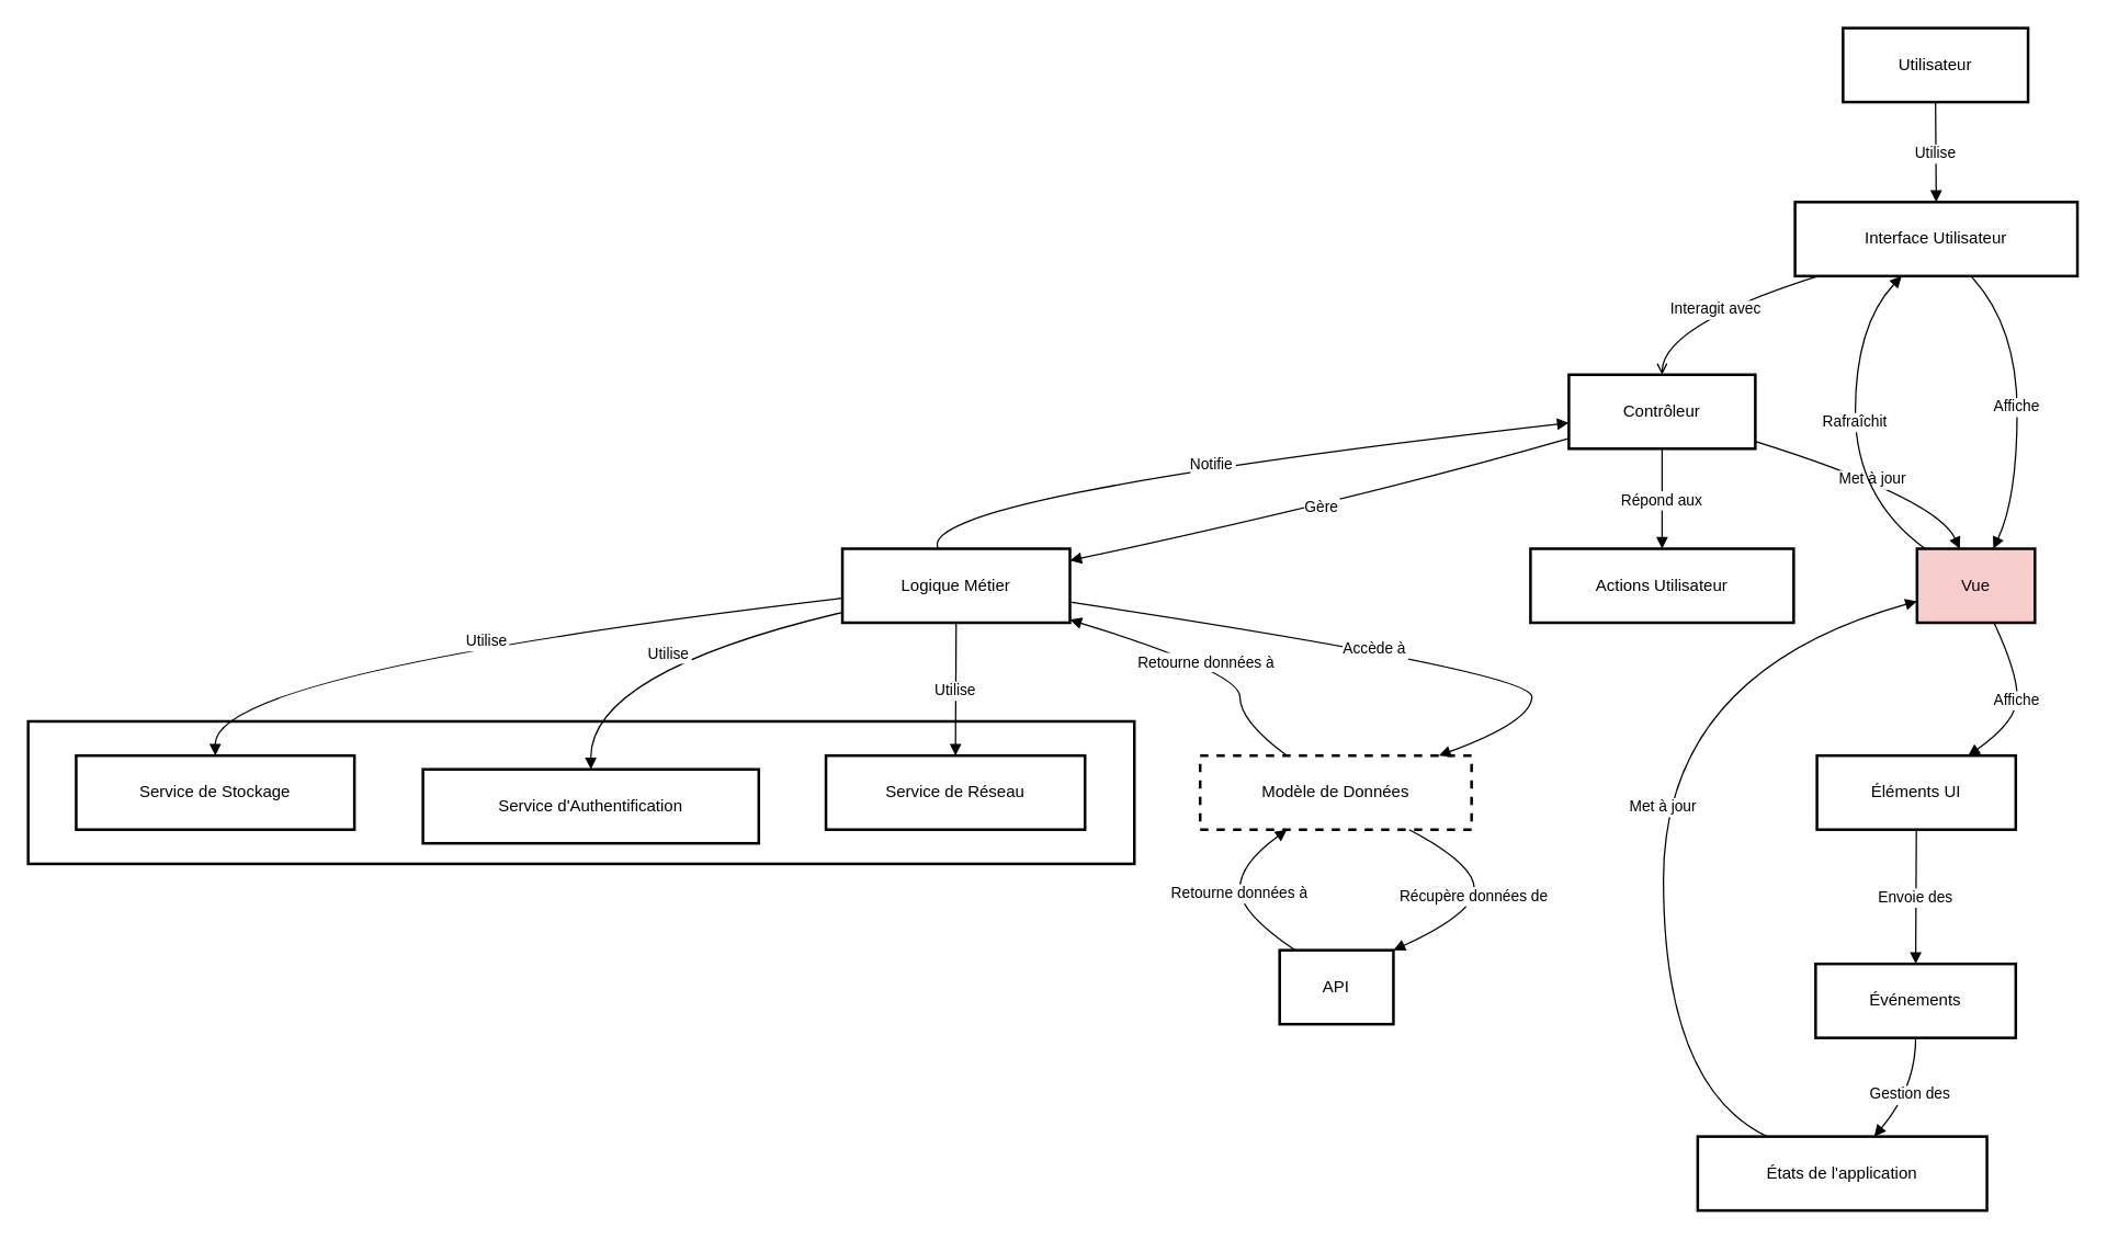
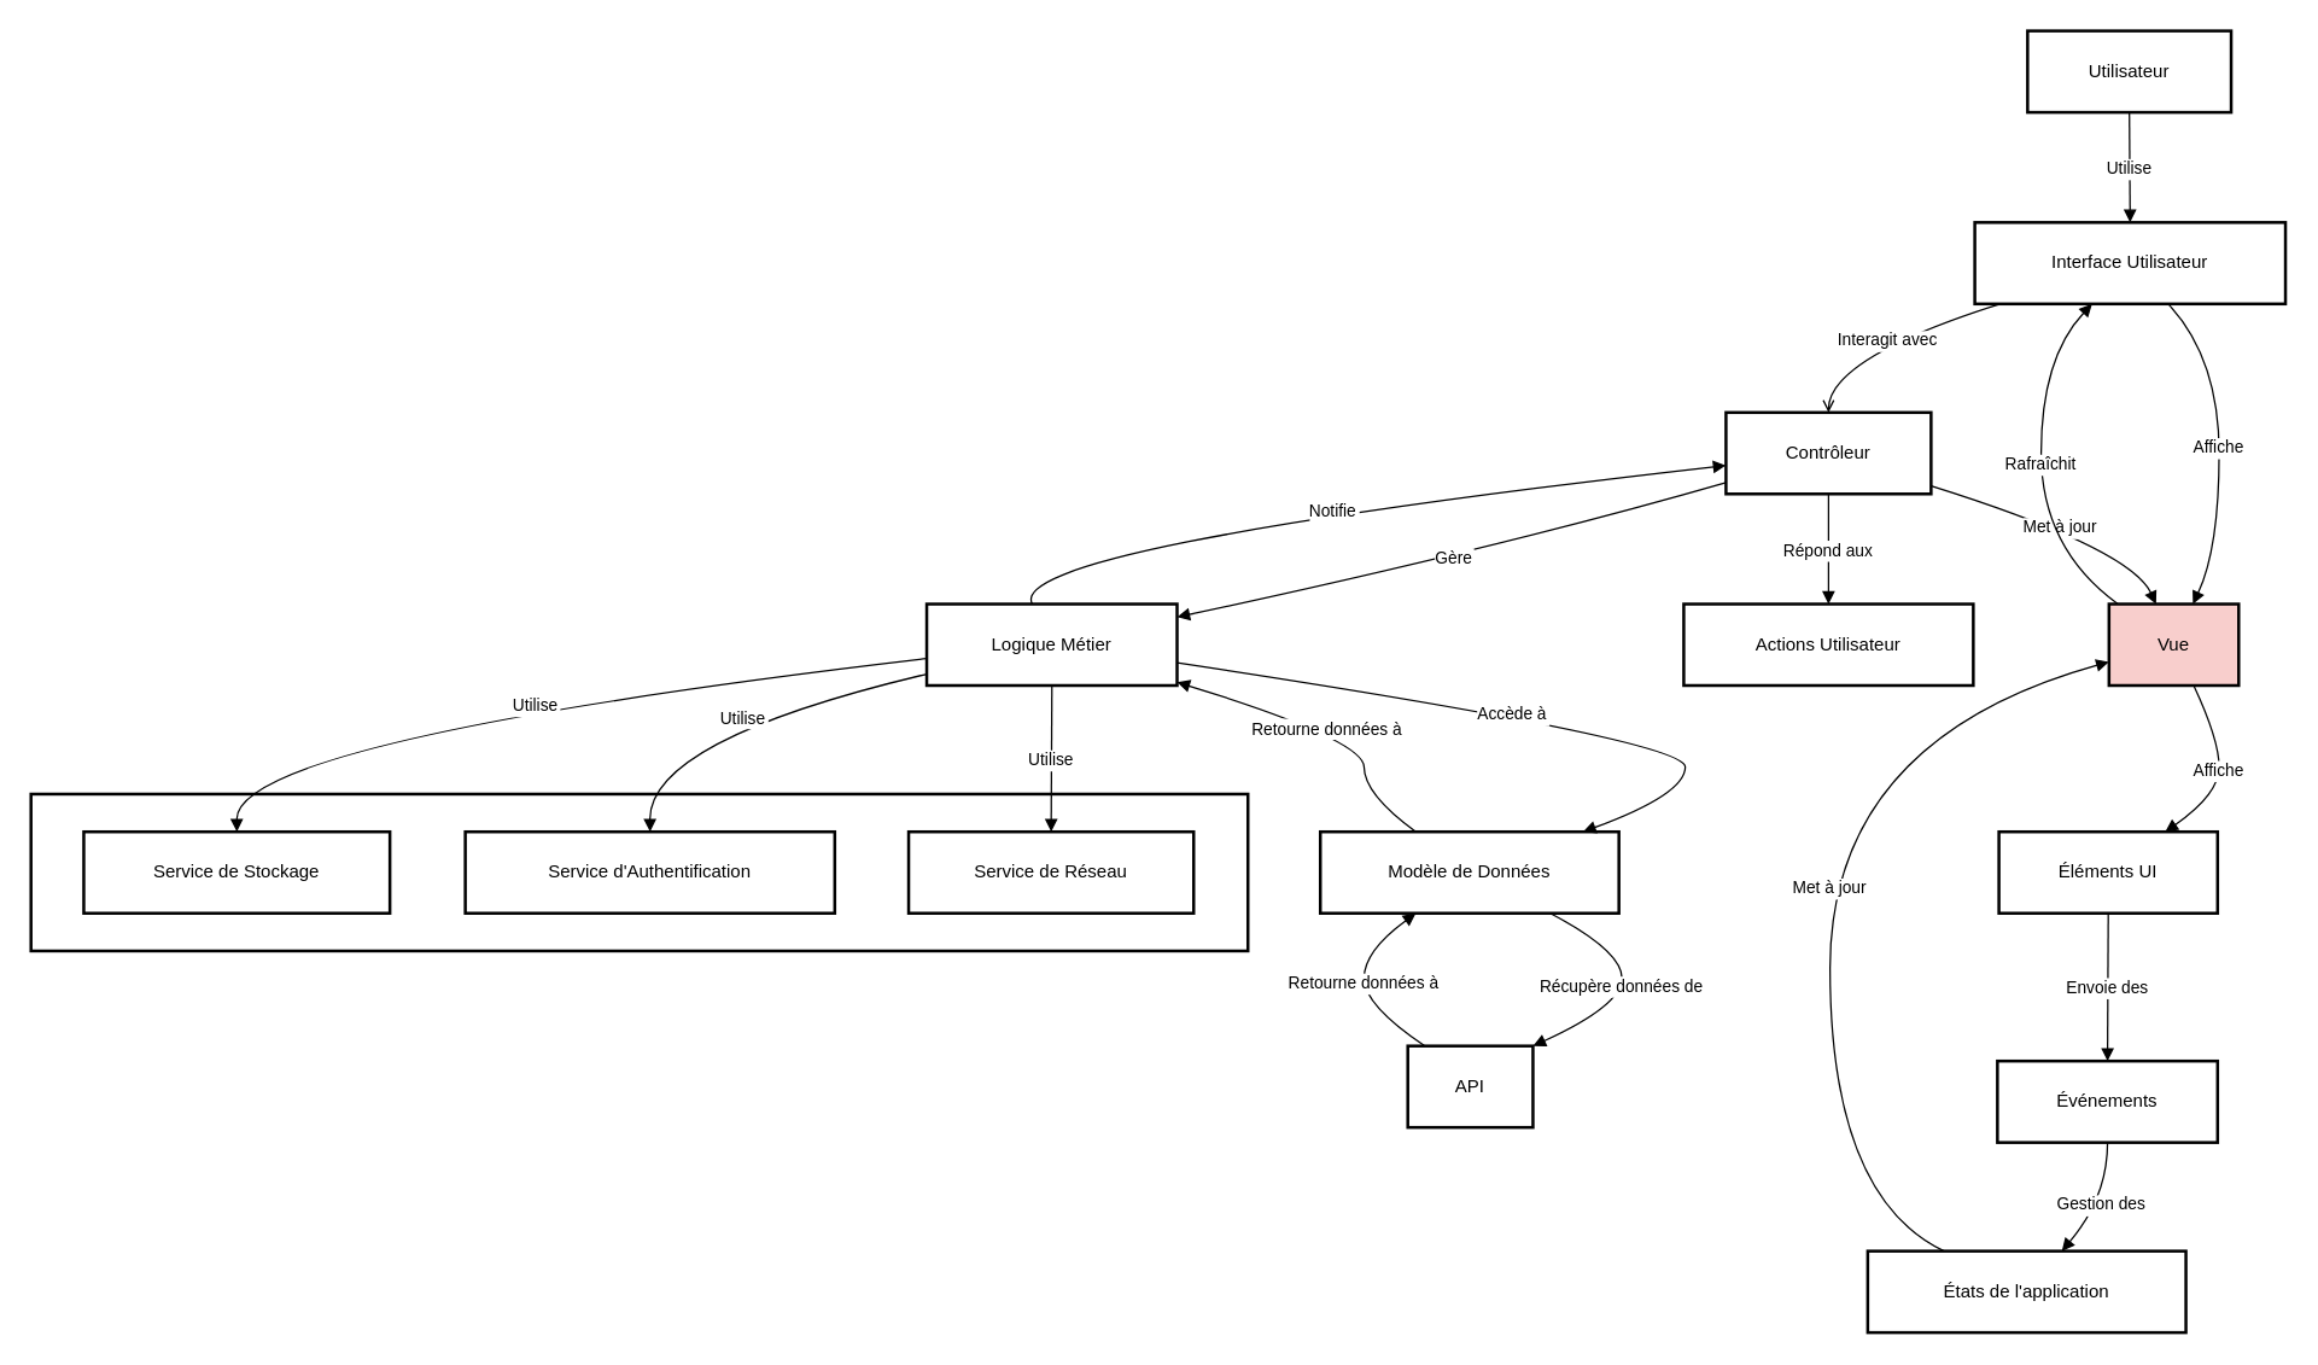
  <mxCell id="0" />
  <mxCell id="1" parent="0" />
  <mxCell id="2" value="Services" style="whiteSpace=wrap;strokeWidth=2;" vertex="1" parent="1"><mxGeometry x="20" y="526" width="807" height="104" as="geometry" /></mxCell>
  <mxCell id="3" value="Utilisateur" style="whiteSpace=wrap;strokeWidth=2;" vertex="1" parent="1"><mxGeometry x="1344" y="20" width="135" height="54" as="geometry" /></mxCell>
  <mxCell id="4" value="Interface Utilisateur" style="whiteSpace=wrap;strokeWidth=2;" vertex="1" parent="1"><mxGeometry x="1309" y="147" width="206" height="54" as="geometry" /></mxCell>
  <mxCell id="5" value="Vue" style="whiteSpace=wrap;strokeWidth=2;fillColor=#f8cecc;" vertex="1" parent="1"><mxGeometry x="1398" y="400" width="86" height="54" as="geometry" /></mxCell>
  <mxCell id="6" value="Contrôleur" style="whiteSpace=wrap;strokeWidth=2;" vertex="1" parent="1"><mxGeometry x="1144" y="273" width="136" height="54" as="geometry" /></mxCell>
  <mxCell id="7" value="Logique Métier" style="whiteSpace=wrap;strokeWidth=2;" vertex="1" parent="1"><mxGeometry x="614" y="400" width="166" height="54" as="geometry" /></mxCell>
- <mxCell id="8" value="Modèle de Données" style="whiteSpace=wrap;strokeWidth=2;dashed=1;" vertex="1" parent="1"><mxGeometry x="875" y="551" width="198" height="54" as="geometry" /></mxCell>
+ <mxCell id="8" value="Modèle de Données" style="whiteSpace=wrap;strokeWidth=2;" vertex="1" parent="1"><mxGeometry x="875" y="551" width="198" height="54" as="geometry" /></mxCell>
  <mxCell id="9" value="API" style="whiteSpace=wrap;strokeWidth=2;" vertex="1" parent="1"><mxGeometry x="933" y="693" width="83" height="54" as="geometry" /></mxCell>
  <mxCell id="10" value="Éléments UI" style="whiteSpace=wrap;strokeWidth=2;" vertex="1" parent="1"><mxGeometry x="1325" y="551" width="145" height="54" as="geometry" /></mxCell>
  <mxCell id="11" value="Actions Utilisateur" style="whiteSpace=wrap;strokeWidth=2;" vertex="1" parent="1"><mxGeometry x="1116" y="400" width="192" height="54" as="geometry" /></mxCell>
  <mxCell id="12" value="Événements" style="whiteSpace=wrap;strokeWidth=2;" vertex="1" parent="1"><mxGeometry x="1324" y="703" width="146" height="54" as="geometry" /></mxCell>
  <mxCell id="13" value="États de l'application" style="whiteSpace=wrap;strokeWidth=2;" vertex="1" parent="1"><mxGeometry x="1238" y="829" width="211" height="54" as="geometry" /></mxCell>
  <mxCell id="14" value="Service de Stockage" style="whiteSpace=wrap;strokeWidth=2;" vertex="1" parent="1"><mxGeometry x="55" y="551" width="203" height="54" as="geometry" /></mxCell>
- <mxCell id="15" value="Service d'Authentification" style="whiteSpace=wrap;strokeWidth=2;" vertex="1" parent="1"><mxGeometry x="308" y="561" width="245" height="54" as="geometry" /></mxCell>
+ <mxCell id="15" value="Service d'Authentification" style="whiteSpace=wrap;strokeWidth=2;" vertex="1" parent="1"><mxGeometry x="308" y="551" width="245" height="54" as="geometry" /></mxCell>
  <mxCell id="16" value="Service de Réseau" style="whiteSpace=wrap;strokeWidth=2;" vertex="1" parent="1"><mxGeometry x="602" y="551" width="189" height="54" as="geometry" /></mxCell>
  <mxCell id="17" value="Utilise" style="curved=1;startArrow=none;endArrow=block;exitX=0.5;exitY=1;entryX=0.5;entryY=-0.01;" edge="1" parent="1" source="3" target="4"><mxGeometry relative="1" as="geometry"><Array as="points" /></mxGeometry></mxCell>
  <mxCell id="18" value="Affiche" style="curved=1;startArrow=none;endArrow=block;exitX=0.62;exitY=0.99;entryX=0.65;entryY=-0.01;" edge="1" parent="1" source="4" target="5"><mxGeometry relative="1" as="geometry"><Array as="points"><mxPoint x="1471" y="237" /><mxPoint x="1471" y="363" /></Array></mxGeometry></mxCell>
  <mxCell id="19" value="Interagit avec" style="curved=1;startArrow=none;endArrow=open;exitX=0.09;exitY=0.99;entryX=0.5;entryY=0;" edge="1" parent="1" source="4" target="6"><mxGeometry relative="1" as="geometry"><Array as="points"><mxPoint x="1212" y="237" /></Array></mxGeometry></mxCell>
  <mxCell id="20" value="Gère" style="curved=1;startArrow=none;endArrow=block;exitX=0;exitY=0.86;entryX=1;entryY=0.16;" edge="1" parent="1" source="6" target="7"><mxGeometry relative="1" as="geometry"><Array as="points"><mxPoint x="993" y="363" /></Array></mxGeometry></mxCell>
  <mxCell id="21" value="Accède à" style="curved=1;startArrow=none;endArrow=block;exitX=1;exitY=0.72;entryX=0.88;entryY=0;" edge="1" parent="1" source="7" target="8"><mxGeometry relative="1" as="geometry"><Array as="points"><mxPoint x="1117" y="490" /><mxPoint x="1117" y="526" /></Array></mxGeometry></mxCell>
  <mxCell id="22" value="Récupère données de" style="curved=1;startArrow=none;endArrow=block;exitX=0.77;exitY=1;entryX=0.99;entryY=0.01;" edge="1" parent="1" source="8" target="9"><mxGeometry relative="1" as="geometry"><Array as="points"><mxPoint x="1075" y="630" /><mxPoint x="1075" y="666" /></Array></mxGeometry></mxCell>
  <mxCell id="23" value="Retourne données à" style="curved=1;startArrow=none;endArrow=block;exitX=0.13;exitY=-0.01;entryX=0.32;entryY=1;" edge="1" parent="1" source="9" target="8"><mxGeometry relative="1" as="geometry"><Array as="points"><mxPoint x="904" y="666" /><mxPoint x="904" y="630" /></Array></mxGeometry></mxCell>
  <mxCell id="24" value="Retourne données à" style="curved=1;startArrow=none;endArrow=block;exitX=0.32;exitY=0;entryX=1;entryY=0.96;" edge="1" parent="1" source="8" target="7"><mxGeometry relative="1" as="geometry"><Array as="points"><mxPoint x="904" y="526" /><mxPoint x="904" y="490" /></Array></mxGeometry></mxCell>
  <mxCell id="25" value="Notifie" style="curved=1;startArrow=none;endArrow=block;exitX=0.42;exitY=-0.01;entryX=0;entryY=0.65;" edge="1" parent="1" source="7" target="6"><mxGeometry relative="1" as="geometry"><Array as="points"><mxPoint x="664" y="363" /></Array></mxGeometry></mxCell>
  <mxCell id="26" value="Met à jour" style="curved=1;startArrow=none;endArrow=block;exitX=1;exitY=0.9;entryX=0.36;entryY=-0.01;" edge="1" parent="1" source="6" target="5"><mxGeometry relative="1" as="geometry"><Array as="points"><mxPoint x="1412" y="363" /></Array></mxGeometry></mxCell>
  <mxCell id="27" value="Affiche" style="curved=1;startArrow=none;endArrow=block;exitX=0.65;exitY=0.99;entryX=0.76;entryY=0;" edge="1" parent="1" source="5" target="10"><mxGeometry relative="1" as="geometry"><Array as="points"><mxPoint x="1471" y="490" /><mxPoint x="1471" y="526" /></Array></mxGeometry></mxCell>
  <mxCell id="28" value="Répond aux" style="curved=1;startArrow=none;endArrow=block;exitX=0.5;exitY=1;entryX=0.5;entryY=-0.01;" edge="1" parent="1" source="6" target="11"><mxGeometry relative="1" as="geometry"><Array as="points" /></mxGeometry></mxCell>
  <mxCell id="29" value="Envoie des" style="curved=1;startArrow=none;endArrow=block;exitX=0.5;exitY=1;entryX=0.5;entryY=-0.01;" edge="1" parent="1" source="10" target="12"><mxGeometry relative="1" as="geometry"><Array as="points" /></mxGeometry></mxCell>
  <mxCell id="30" value="Gestion des" style="curved=1;startArrow=none;endArrow=block;exitX=0.5;exitY=0.99;entryX=0.61;entryY=0;" edge="1" parent="1" source="12" target="13"><mxGeometry relative="1" as="geometry"><Array as="points"><mxPoint x="1397" y="793" /></Array></mxGeometry></mxCell>
  <mxCell id="31" value="Met à jour" style="curved=1;startArrow=none;endArrow=block;exitX=0.24;exitY=0;entryX=0;entryY=0.71;" edge="1" parent="1" source="13" target="5"><mxGeometry relative="1" as="geometry"><Array as="points"><mxPoint x="1213" y="793" /><mxPoint x="1213" y="490" /></Array></mxGeometry></mxCell>
  <mxCell id="32" value="Rafraîchit" style="curved=1;startArrow=none;endArrow=block;exitX=0.06;exitY=-0.01;entryX=0.38;entryY=0.99;" edge="1" parent="1" source="5" target="4"><mxGeometry relative="1" as="geometry"><Array as="points"><mxPoint x="1353" y="363" /><mxPoint x="1353" y="237" /></Array></mxGeometry></mxCell>
  <mxCell id="33" value="Utilise" style="curved=1;startArrow=none;endArrow=block;exitX=0;exitY=0.67;entryX=0.5;entryY=0;" edge="1" parent="1" source="7" target="14"><mxGeometry relative="1" as="geometry"><Array as="points"><mxPoint x="156" y="490" /></Array></mxGeometry></mxCell>
  <mxCell id="34" value="Utilise" style="curved=1;startArrow=none;endArrow=block;exitX=0;exitY=0.86;entryX=0.5;entryY=0;" edge="1" parent="1" source="7" target="15"><mxGeometry relative="1" as="geometry"><Array as="points"><mxPoint x="430" y="490" /></Array></mxGeometry></mxCell>
  <mxCell id="35" value="Utilise" style="curved=1;startArrow=none;endArrow=block;exitX=0.5;exitY=0.99;entryX=0.5;entryY=0;" edge="1" parent="1" source="7" target="16"><mxGeometry relative="1" as="geometry"><Array as="points" /></mxGeometry></mxCell>
